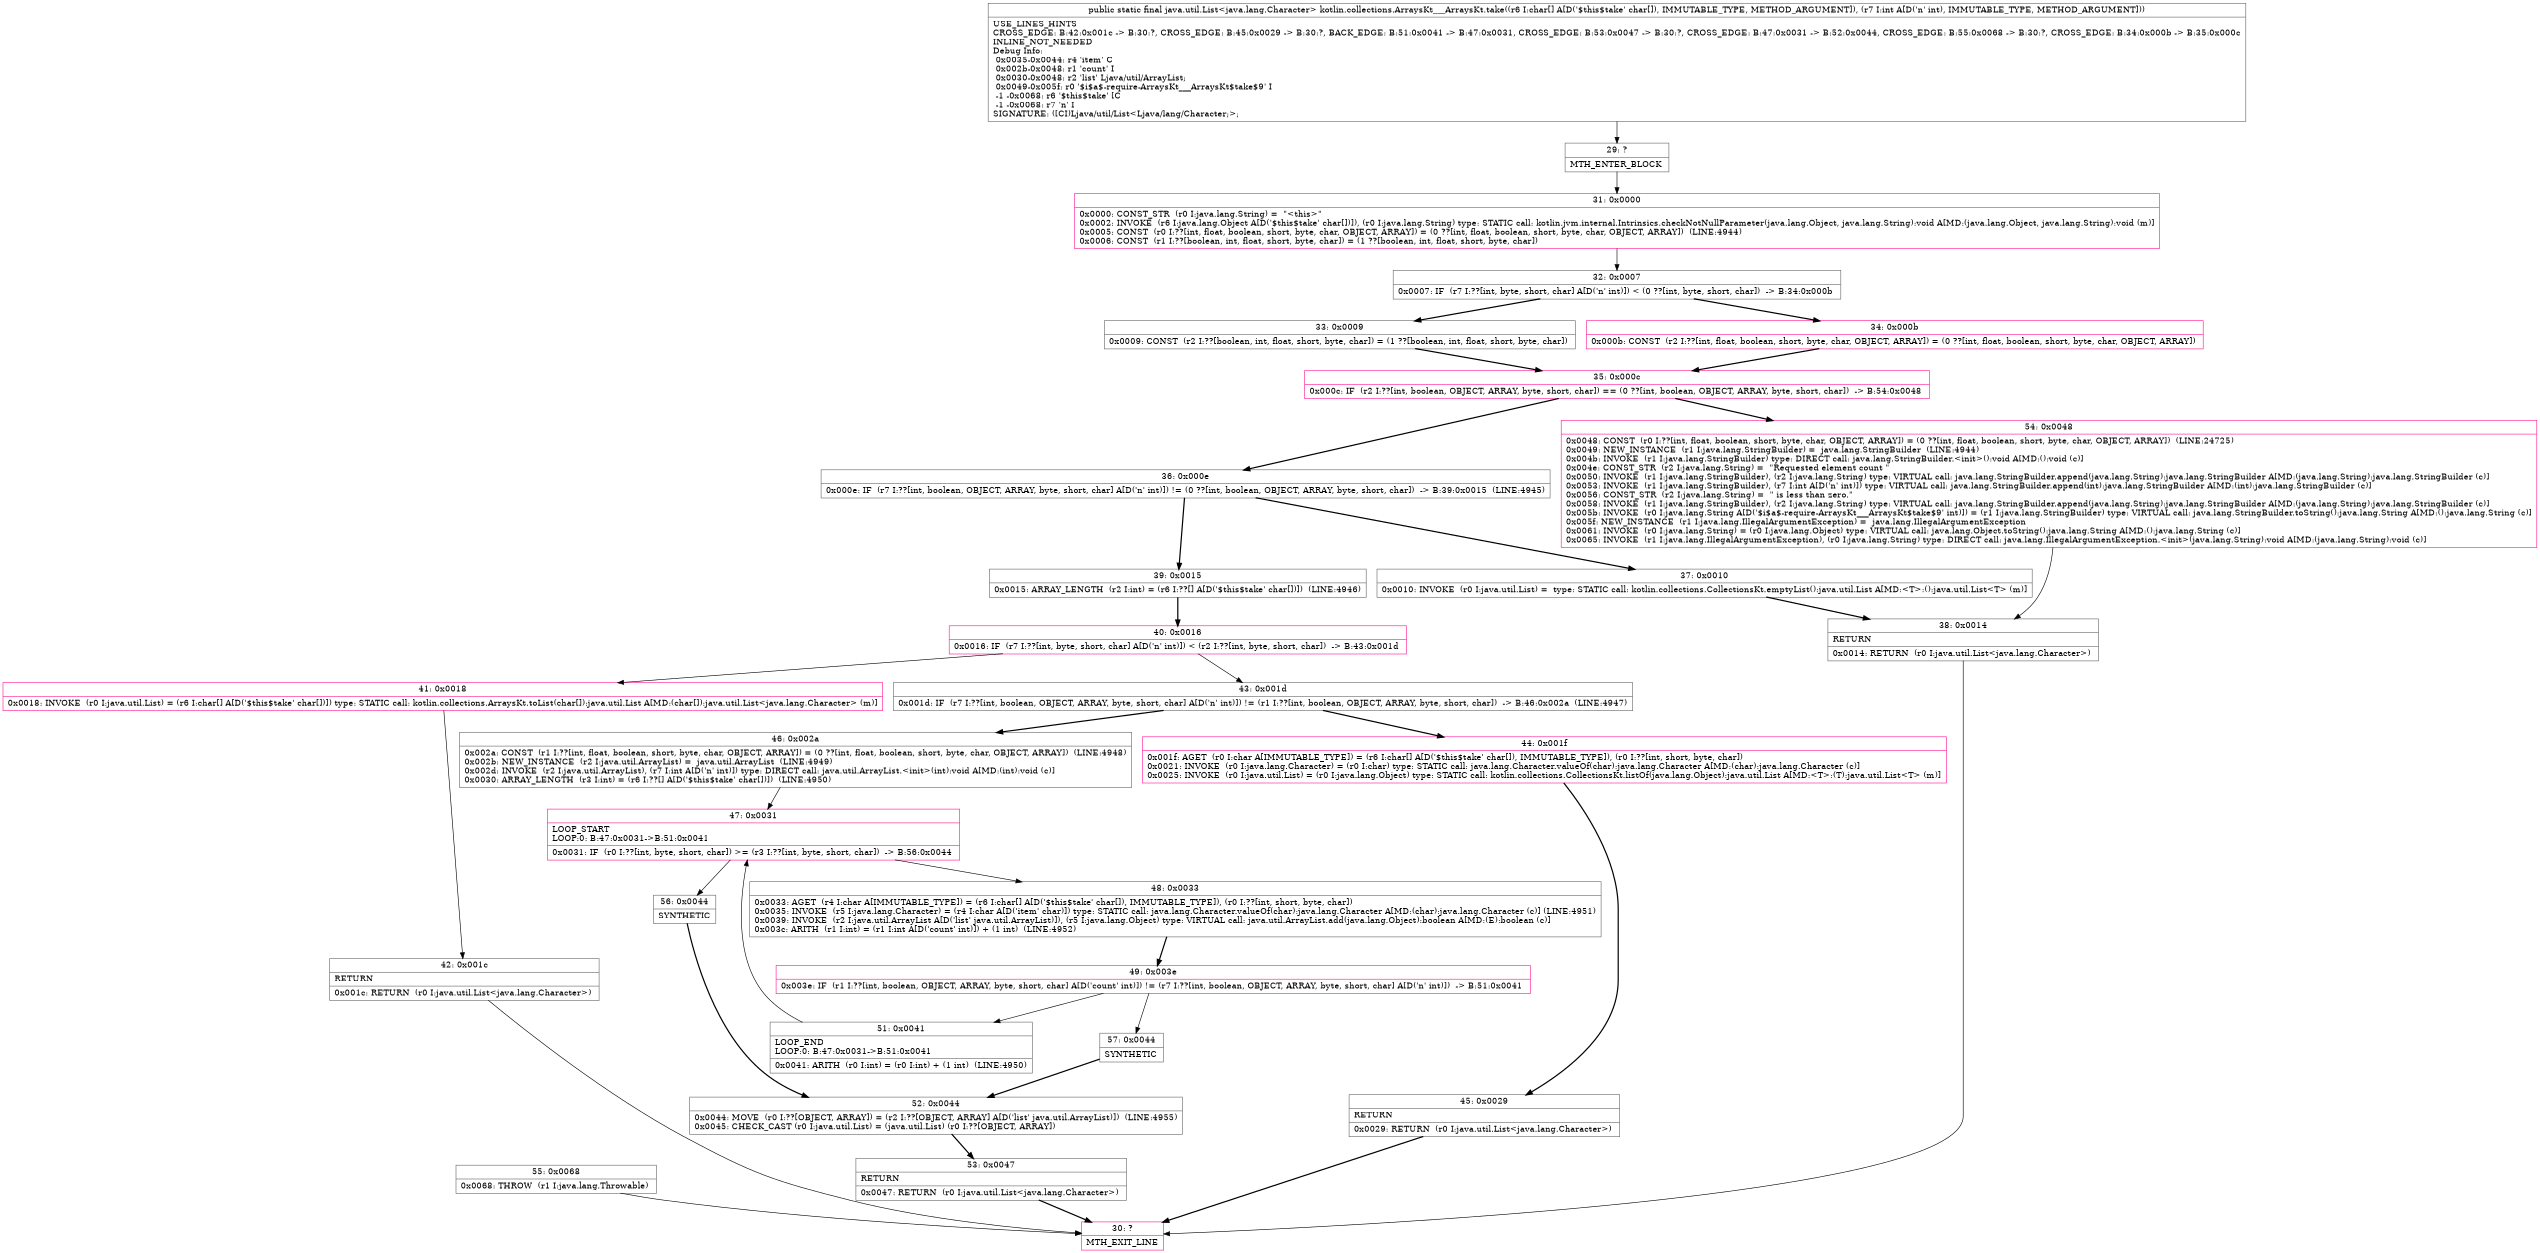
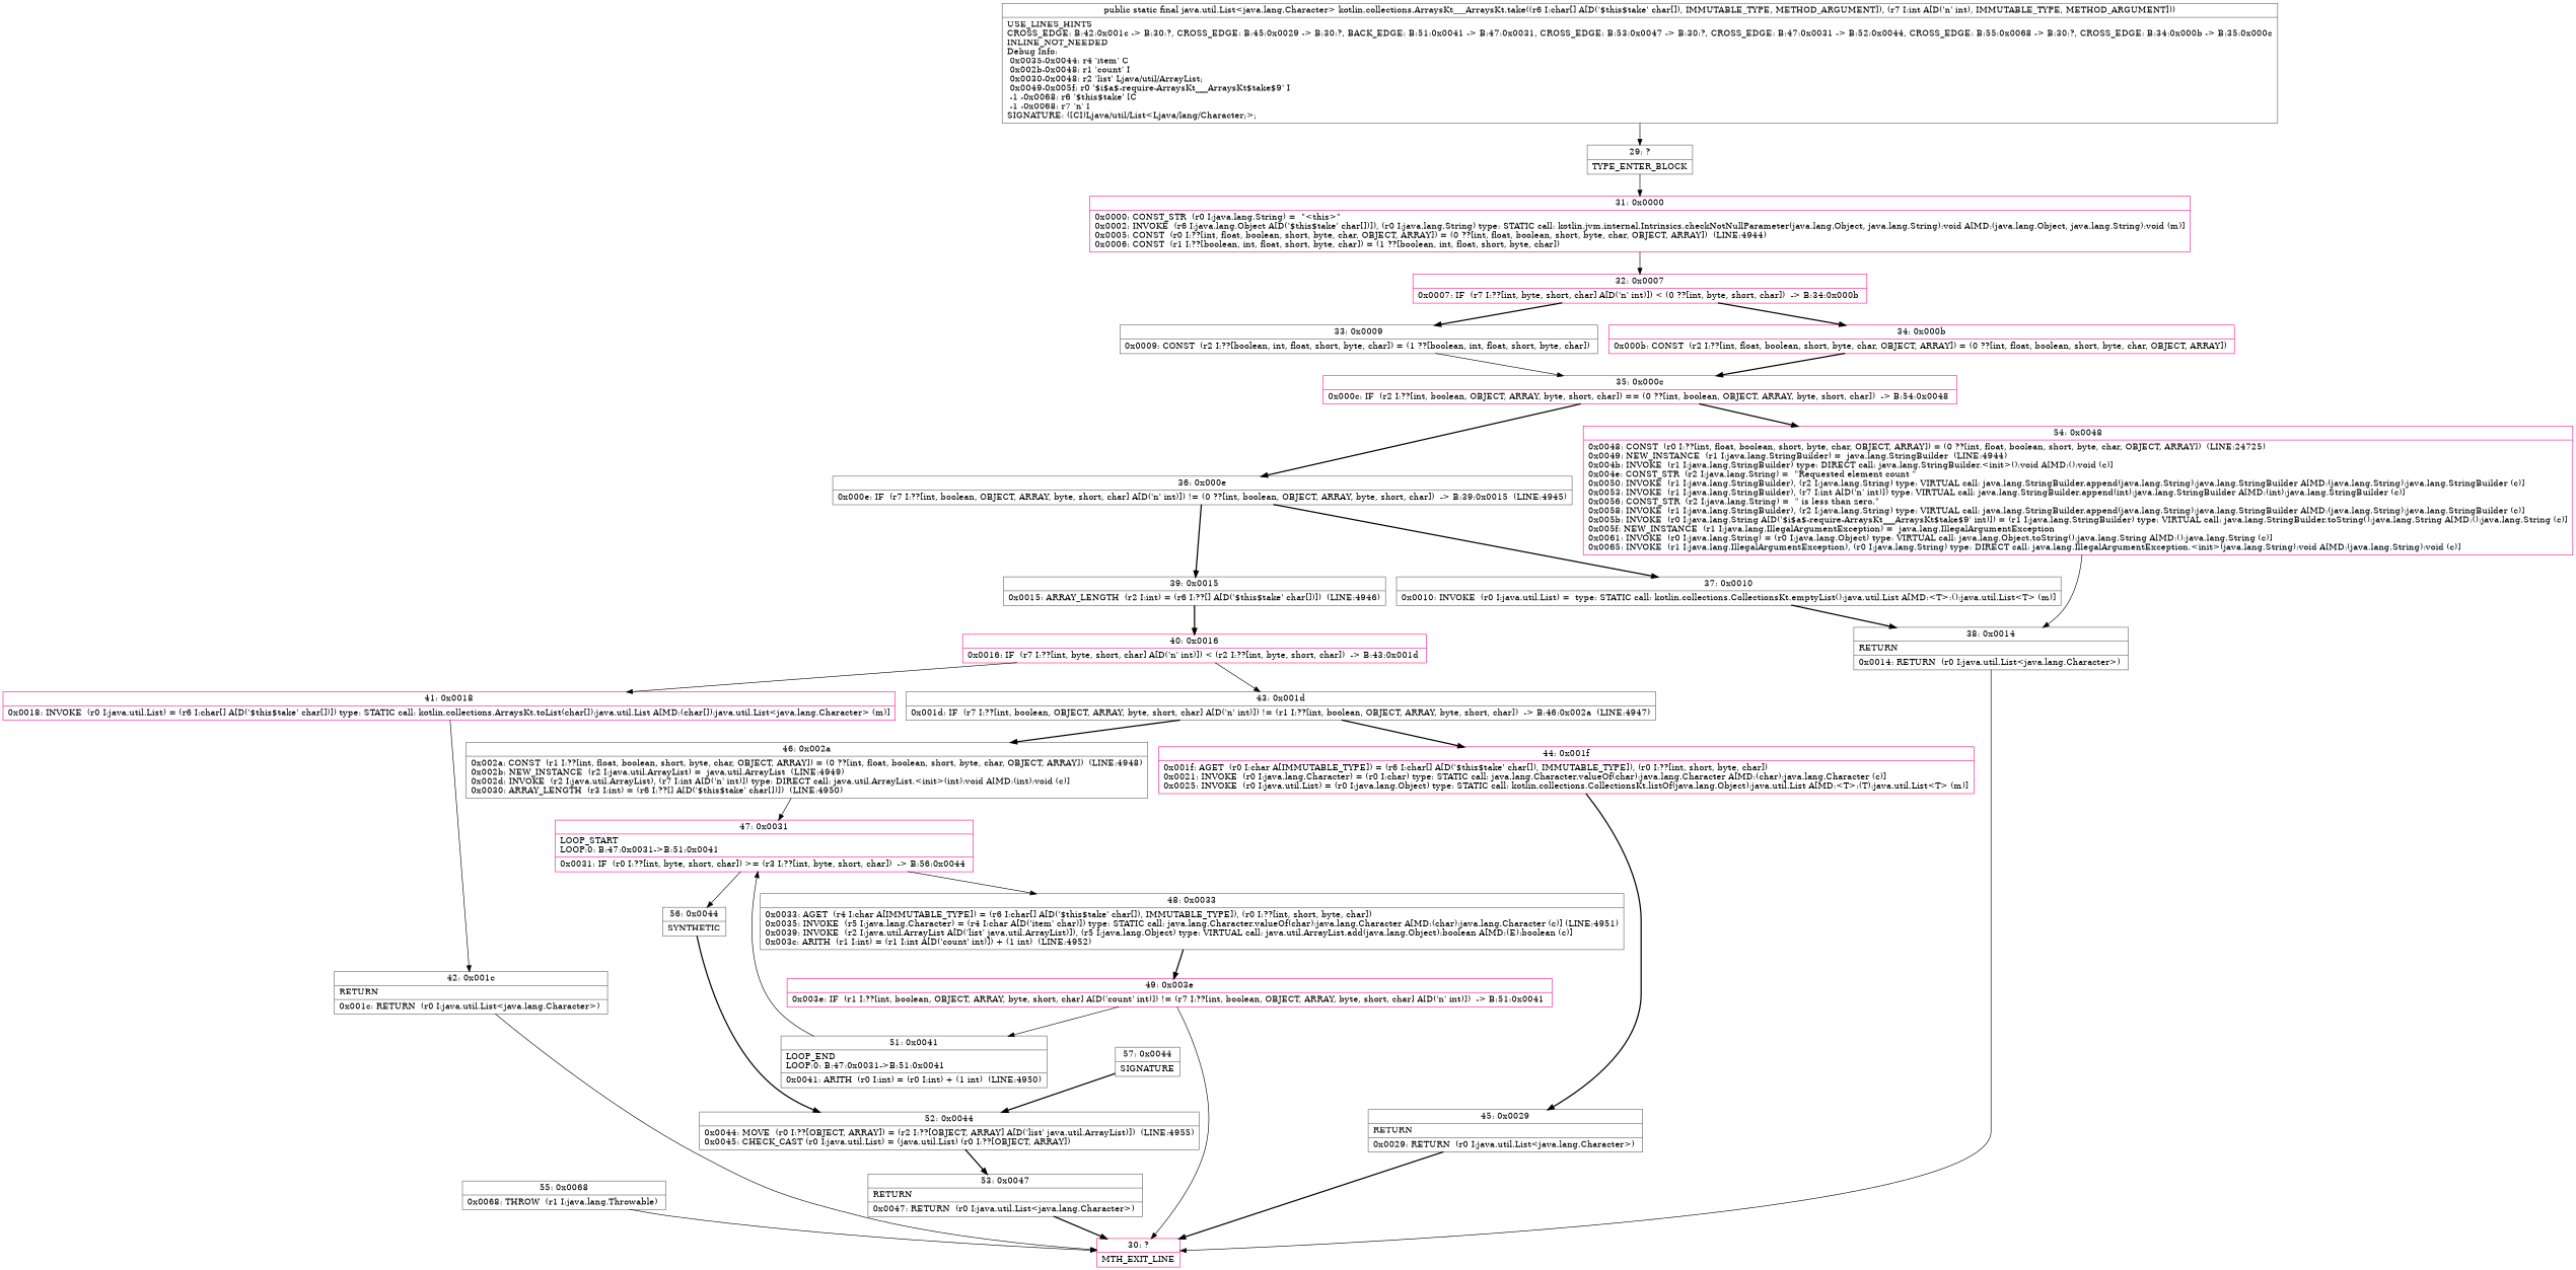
  digraph {
    node [color=gray40 shape=record]
    edge [style=bold]
-   n1 [label="{29\:\ ?|MTH_ENTER_BLOCK\l}"]
+   n1 [label="{29\:\ ?|TYPE_ENTER_BLOCK\l}"]
    n2 [color=deeppink label="{31\:\ 0x0000|0x0000: CONST_STR  (r0 I:java.lang.String) =  \"\<this\>\" \l0x0002: INVOKE  (r6 I:java.lang.Object A[D('$this$take' char[])]), (r0 I:java.lang.String) type: STATIC call: kotlin.jvm.internal.Intrinsics.checkNotNullParameter(java.lang.Object, java.lang.String):void A[MD:(java.lang.Object, java.lang.String):void (m)]\l0x0005: CONST  (r0 I:??[int, float, boolean, short, byte, char, OBJECT, ARRAY]) = (0 ??[int, float, boolean, short, byte, char, OBJECT, ARRAY])  (LINE:4944)\l0x0006: CONST  (r1 I:??[boolean, int, float, short, byte, char]) = (1 ??[boolean, int, float, short, byte, char]) \l}"]
-   n3 [label="{32\:\ 0x0007|0x0007: IF  (r7 I:??[int, byte, short, char] A[D('n' int)]) \< (0 ??[int, byte, short, char])  \-\> B:34:0x000b \l}"]
+   n3 [color=deeppink label="{32\:\ 0x0007|0x0007: IF  (r7 I:??[int, byte, short, char] A[D('n' int)]) \< (0 ??[int, byte, short, char])  \-\> B:34:0x000b \l}"]
    n4 [label="{33\:\ 0x0009|0x0009: CONST  (r2 I:??[boolean, int, float, short, byte, char]) = (1 ??[boolean, int, float, short, byte, char]) \l}"]
    n5 [color=deeppink label="{34\:\ 0x000b|0x000b: CONST  (r2 I:??[int, float, boolean, short, byte, char, OBJECT, ARRAY]) = (0 ??[int, float, boolean, short, byte, char, OBJECT, ARRAY]) \l}"]
    n6 [color=deeppink label="{35\:\ 0x000c|0x000c: IF  (r2 I:??[int, boolean, OBJECT, ARRAY, byte, short, char]) == (0 ??[int, boolean, OBJECT, ARRAY, byte, short, char])  \-\> B:54:0x0048 \l}"]
    n7 [label="{36\:\ 0x000e|0x000e: IF  (r7 I:??[int, boolean, OBJECT, ARRAY, byte, short, char] A[D('n' int)]) != (0 ??[int, boolean, OBJECT, ARRAY, byte, short, char])  \-\> B:39:0x0015  (LINE:4945)\l}"]
    n8 [color=deeppink label="{54\:\ 0x0048|0x0048: CONST  (r0 I:??[int, float, boolean, short, byte, char, OBJECT, ARRAY]) = (0 ??[int, float, boolean, short, byte, char, OBJECT, ARRAY])  (LINE:24725)\l0x0049: NEW_INSTANCE  (r1 I:java.lang.StringBuilder) =  java.lang.StringBuilder  (LINE:4944)\l0x004b: INVOKE  (r1 I:java.lang.StringBuilder) type: DIRECT call: java.lang.StringBuilder.\<init\>():void A[MD:():void (c)]\l0x004e: CONST_STR  (r2 I:java.lang.String) =  \"Requested element count \" \l0x0050: INVOKE  (r1 I:java.lang.StringBuilder), (r2 I:java.lang.String) type: VIRTUAL call: java.lang.StringBuilder.append(java.lang.String):java.lang.StringBuilder A[MD:(java.lang.String):java.lang.StringBuilder (c)]\l0x0053: INVOKE  (r1 I:java.lang.StringBuilder), (r7 I:int A[D('n' int)]) type: VIRTUAL call: java.lang.StringBuilder.append(int):java.lang.StringBuilder A[MD:(int):java.lang.StringBuilder (c)]\l0x0056: CONST_STR  (r2 I:java.lang.String) =  \" is less than zero.\" \l0x0058: INVOKE  (r1 I:java.lang.StringBuilder), (r2 I:java.lang.String) type: VIRTUAL call: java.lang.StringBuilder.append(java.lang.String):java.lang.StringBuilder A[MD:(java.lang.String):java.lang.StringBuilder (c)]\l0x005b: INVOKE  (r0 I:java.lang.String A[D('$i$a$\-require\-ArraysKt___ArraysKt$take$9' int)]) = (r1 I:java.lang.StringBuilder) type: VIRTUAL call: java.lang.StringBuilder.toString():java.lang.String A[MD:():java.lang.String (c)]\l0x005f: NEW_INSTANCE  (r1 I:java.lang.IllegalArgumentException) =  java.lang.IllegalArgumentException \l0x0061: INVOKE  (r0 I:java.lang.String) = (r0 I:java.lang.Object) type: VIRTUAL call: java.lang.Object.toString():java.lang.String A[MD:():java.lang.String (c)]\l0x0065: INVOKE  (r1 I:java.lang.IllegalArgumentException), (r0 I:java.lang.String) type: DIRECT call: java.lang.IllegalArgumentException.\<init\>(java.lang.String):void A[MD:(java.lang.String):void (c)]\l}"]
    n9 [label="{37\:\ 0x0010|0x0010: INVOKE  (r0 I:java.util.List) =  type: STATIC call: kotlin.collections.CollectionsKt.emptyList():java.util.List A[MD:\<T\>:():java.util.List\<T\> (m)]\l}"]
    n10 [label="{39\:\ 0x0015|0x0015: ARRAY_LENGTH  (r2 I:int) = (r6 I:??[] A[D('$this$take' char[])])  (LINE:4946)\l}"]
    n11 [label="{38\:\ 0x0014|RETURN\l|0x0014: RETURN  (r0 I:java.util.List\<java.lang.Character\>) \l}"]
    n12 [color=deeppink label="{40\:\ 0x0016|0x0016: IF  (r7 I:??[int, byte, short, char] A[D('n' int)]) \< (r2 I:??[int, byte, short, char])  \-\> B:43:0x001d \l}"]
    n13 [color=deeppink label="{30\:\ ?|MTH_EXIT_LINE\l}"]
    n14 [color=deeppink label="{41\:\ 0x0018|0x0018: INVOKE  (r0 I:java.util.List) = (r6 I:char[] A[D('$this$take' char[])]) type: STATIC call: kotlin.collections.ArraysKt.toList(char[]):java.util.List A[MD:(char[]):java.util.List\<java.lang.Character\> (m)]\l}"]
    n15 [label="{43\:\ 0x001d|0x001d: IF  (r7 I:??[int, boolean, OBJECT, ARRAY, byte, short, char] A[D('n' int)]) != (r1 I:??[int, boolean, OBJECT, ARRAY, byte, short, char])  \-\> B:46:0x002a  (LINE:4947)\l}"]
    n16 [label="{42\:\ 0x001c|RETURN\l|0x001c: RETURN  (r0 I:java.util.List\<java.lang.Character\>) \l}"]
    n17 [color=deeppink label="{44\:\ 0x001f|0x001f: AGET  (r0 I:char A[IMMUTABLE_TYPE]) = (r6 I:char[] A[D('$this$take' char[]), IMMUTABLE_TYPE]), (r0 I:??[int, short, byte, char]) \l0x0021: INVOKE  (r0 I:java.lang.Character) = (r0 I:char) type: STATIC call: java.lang.Character.valueOf(char):java.lang.Character A[MD:(char):java.lang.Character (c)]\l0x0025: INVOKE  (r0 I:java.util.List) = (r0 I:java.lang.Object) type: STATIC call: kotlin.collections.CollectionsKt.listOf(java.lang.Object):java.util.List A[MD:\<T\>:(T):java.util.List\<T\> (m)]\l}"]
    n18 [label="{46\:\ 0x002a|0x002a: CONST  (r1 I:??[int, float, boolean, short, byte, char, OBJECT, ARRAY]) = (0 ??[int, float, boolean, short, byte, char, OBJECT, ARRAY])  (LINE:4948)\l0x002b: NEW_INSTANCE  (r2 I:java.util.ArrayList) =  java.util.ArrayList  (LINE:4949)\l0x002d: INVOKE  (r2 I:java.util.ArrayList), (r7 I:int A[D('n' int)]) type: DIRECT call: java.util.ArrayList.\<init\>(int):void A[MD:(int):void (c)]\l0x0030: ARRAY_LENGTH  (r3 I:int) = (r6 I:??[] A[D('$this$take' char[])])  (LINE:4950)\l}"]
    n19 [label="{45\:\ 0x0029|RETURN\l|0x0029: RETURN  (r0 I:java.util.List\<java.lang.Character\>) \l}"]
    n20 [color=deeppink label="{47\:\ 0x0031|LOOP_START\lLOOP:0: B:47:0x0031\-\>B:51:0x0041\l|0x0031: IF  (r0 I:??[int, byte, short, char]) \>= (r3 I:??[int, byte, short, char])  \-\> B:56:0x0044 \l}"]
    n21 [label="{48\:\ 0x0033|0x0033: AGET  (r4 I:char A[IMMUTABLE_TYPE]) = (r6 I:char[] A[D('$this$take' char[]), IMMUTABLE_TYPE]), (r0 I:??[int, short, byte, char]) \l0x0035: INVOKE  (r5 I:java.lang.Character) = (r4 I:char A[D('item' char)]) type: STATIC call: java.lang.Character.valueOf(char):java.lang.Character A[MD:(char):java.lang.Character (c)] (LINE:4951)\l0x0039: INVOKE  (r2 I:java.util.ArrayList A[D('list' java.util.ArrayList)]), (r5 I:java.lang.Object) type: VIRTUAL call: java.util.ArrayList.add(java.lang.Object):boolean A[MD:(E):boolean (c)]\l0x003c: ARITH  (r1 I:int) = (r1 I:int A[D('count' int)]) + (1 int)  (LINE:4952)\l}"]
    n22 [label="{56\:\ 0x0044|SYNTHETIC\l}"]
    n23 [color=deeppink label="{49\:\ 0x003e|0x003e: IF  (r1 I:??[int, boolean, OBJECT, ARRAY, byte, short, char] A[D('count' int)]) != (r7 I:??[int, boolean, OBJECT, ARRAY, byte, short, char] A[D('n' int)])  \-\> B:51:0x0041 \l}"]
    n24 [label="{52\:\ 0x0044|0x0044: MOVE  (r0 I:??[OBJECT, ARRAY]) = (r2 I:??[OBJECT, ARRAY] A[D('list' java.util.ArrayList)])  (LINE:4955)\l0x0045: CHECK_CAST (r0 I:java.util.List) = (java.util.List) (r0 I:??[OBJECT, ARRAY]) \l}"]
    n25 [label="{51\:\ 0x0041|LOOP_END\lLOOP:0: B:47:0x0031\-\>B:51:0x0041\l|0x0041: ARITH  (r0 I:int) = (r0 I:int) + (1 int)  (LINE:4950)\l}"]
-   n26 [label="{57\:\ 0x0044|SYNTHETIC\l}"]
+   n26 [label="{57\:\ 0x0044|SIGNATURE\l}"]
    n27 [label="{53\:\ 0x0047|RETURN\l|0x0047: RETURN  (r0 I:java.util.List\<java.lang.Character\>) \l}"]
    n28 [label="{55\:\ 0x0068|0x0068: THROW  (r1 I:java.lang.Throwable) \l}"]
    n29 [label="{public static final java.util.List\<java.lang.Character\> kotlin.collections.ArraysKt___ArraysKt.take((r6 I:char[] A[D('$this$take' char[]), IMMUTABLE_TYPE, METHOD_ARGUMENT]), (r7 I:int A[D('n' int), IMMUTABLE_TYPE, METHOD_ARGUMENT]))  | USE_LINES_HINTS\lCROSS_EDGE: B:42:0x001c \-\> B:30:?, CROSS_EDGE: B:45:0x0029 \-\> B:30:?, BACK_EDGE: B:51:0x0041 \-\> B:47:0x0031, CROSS_EDGE: B:53:0x0047 \-\> B:30:?, CROSS_EDGE: B:47:0x0031 \-\> B:52:0x0044, CROSS_EDGE: B:55:0x0068 \-\> B:30:?, CROSS_EDGE: B:34:0x000b \-\> B:35:0x000c\lINLINE_NOT_NEEDED\lDebug Info:\l  0x0035\-0x0044: r4 'item' C\l  0x002b\-0x0048: r1 'count' I\l  0x0030\-0x0048: r2 'list' Ljava\/util\/ArrayList;\l  0x0049\-0x005f: r0 '$i$a$\-require\-ArraysKt___ArraysKt$take$9' I\l  \-1 \-0x0068: r6 '$this$take' [C\l  \-1 \-0x0068: r7 'n' I\lSIGNATURE: ([CI)Ljava\/util\/List\<Ljava\/lang\/Character;\>;\l}"]
    n1 -> n2 [style=solid]
    n2 -> n3 [style=solid]
    n3 -> n4
    n3 -> n5
-   n4 -> n6
+   n4 -> n6 [style=solid]
    n5 -> n6
    n6 -> n7
    n6 -> n8
    n7 -> n9
    n7 -> n10
    n8 -> n11 [style=solid]
    n9 -> n11
    n10 -> n12
    n11 -> n13 [style=solid]
    n12 -> n14 [style=solid]
    n12 -> n15 [style=solid]
    n14 -> n16 [style=solid]
    n15 -> n17
    n15 -> n18
    n16 -> n13 [style=solid]
    n17 -> n19
    n18 -> n20 [style=solid]
    n19 -> n13
    n20 -> n21 [style=solid]
    n20 -> n22 [style=solid]
    n21 -> n23
    n22 -> n24
    n23 -> n25 [style=solid]
-   n23 -> n26 [style=solid]
+   n23 -> n13 [style=solid]
    n24 -> n27
    n25 -> n20 [style=solid]
    n26 -> n24
    n27 -> n13
    n28 -> n13 [style=solid]
    n29 -> n1 [style=solid]
  }
